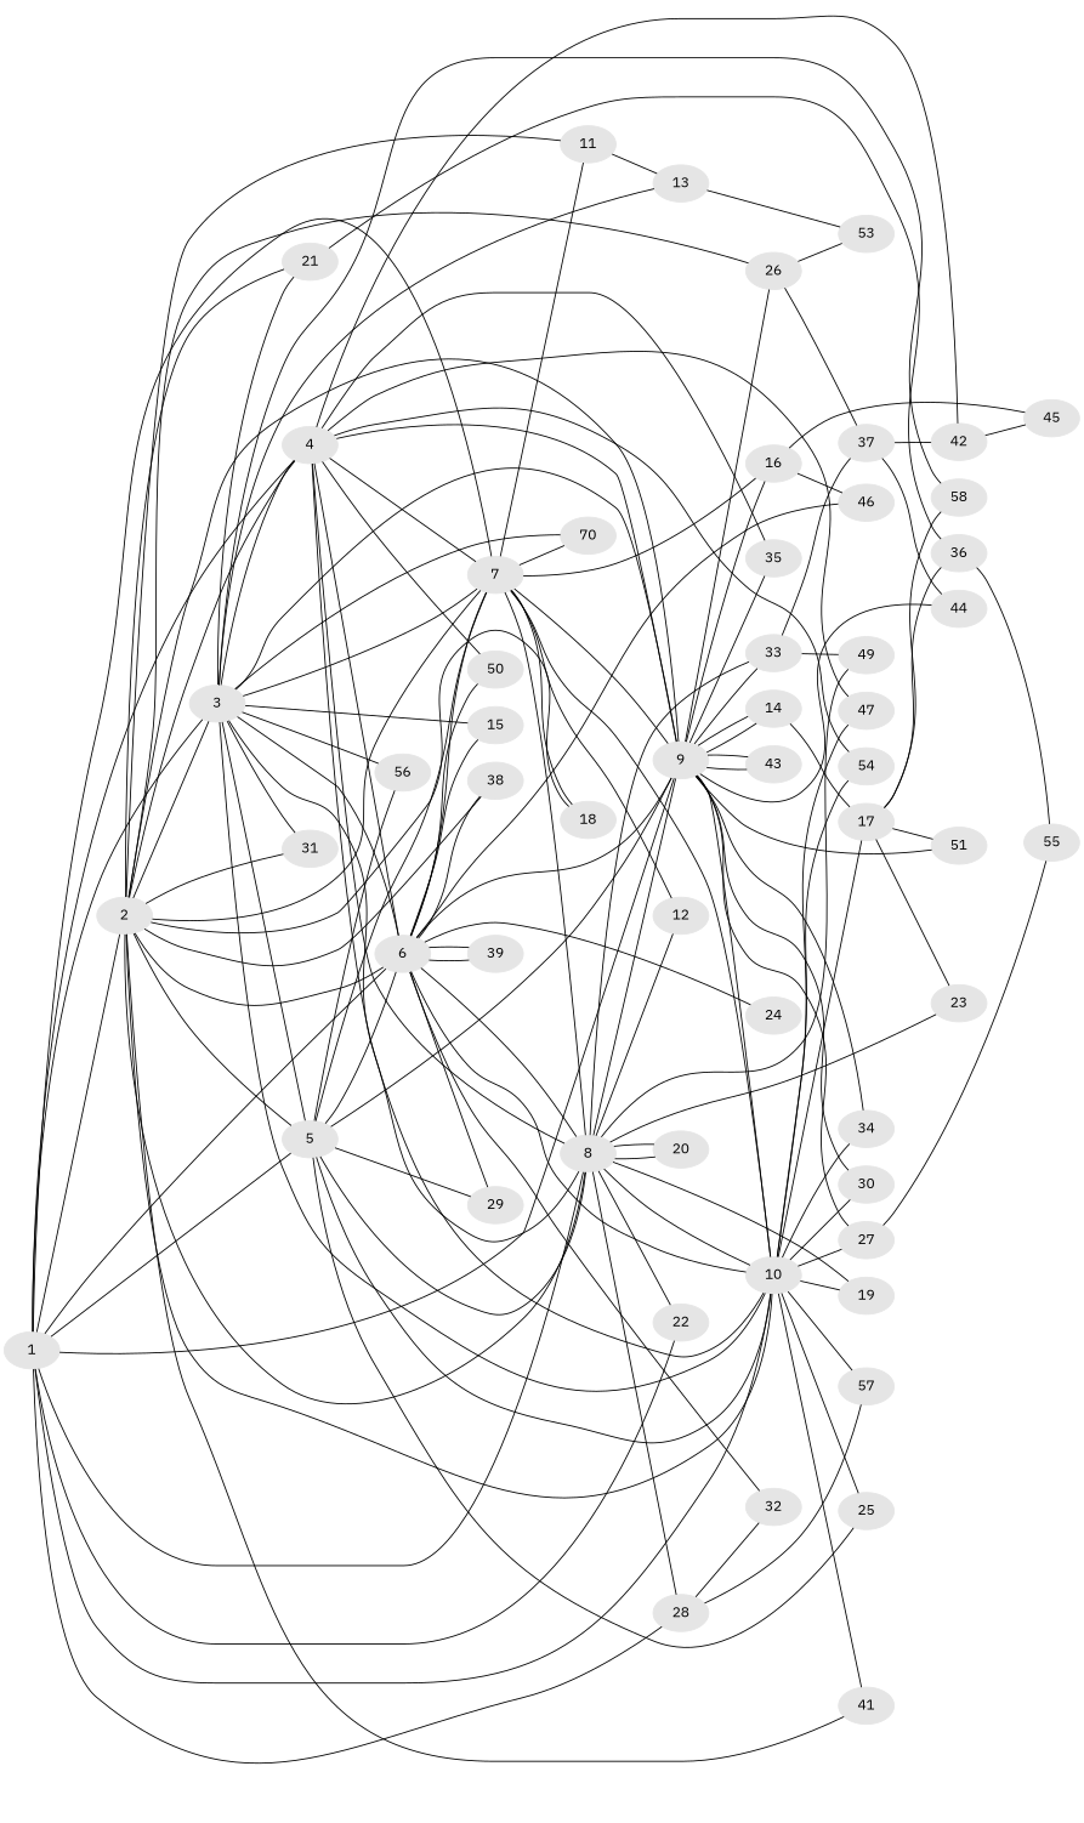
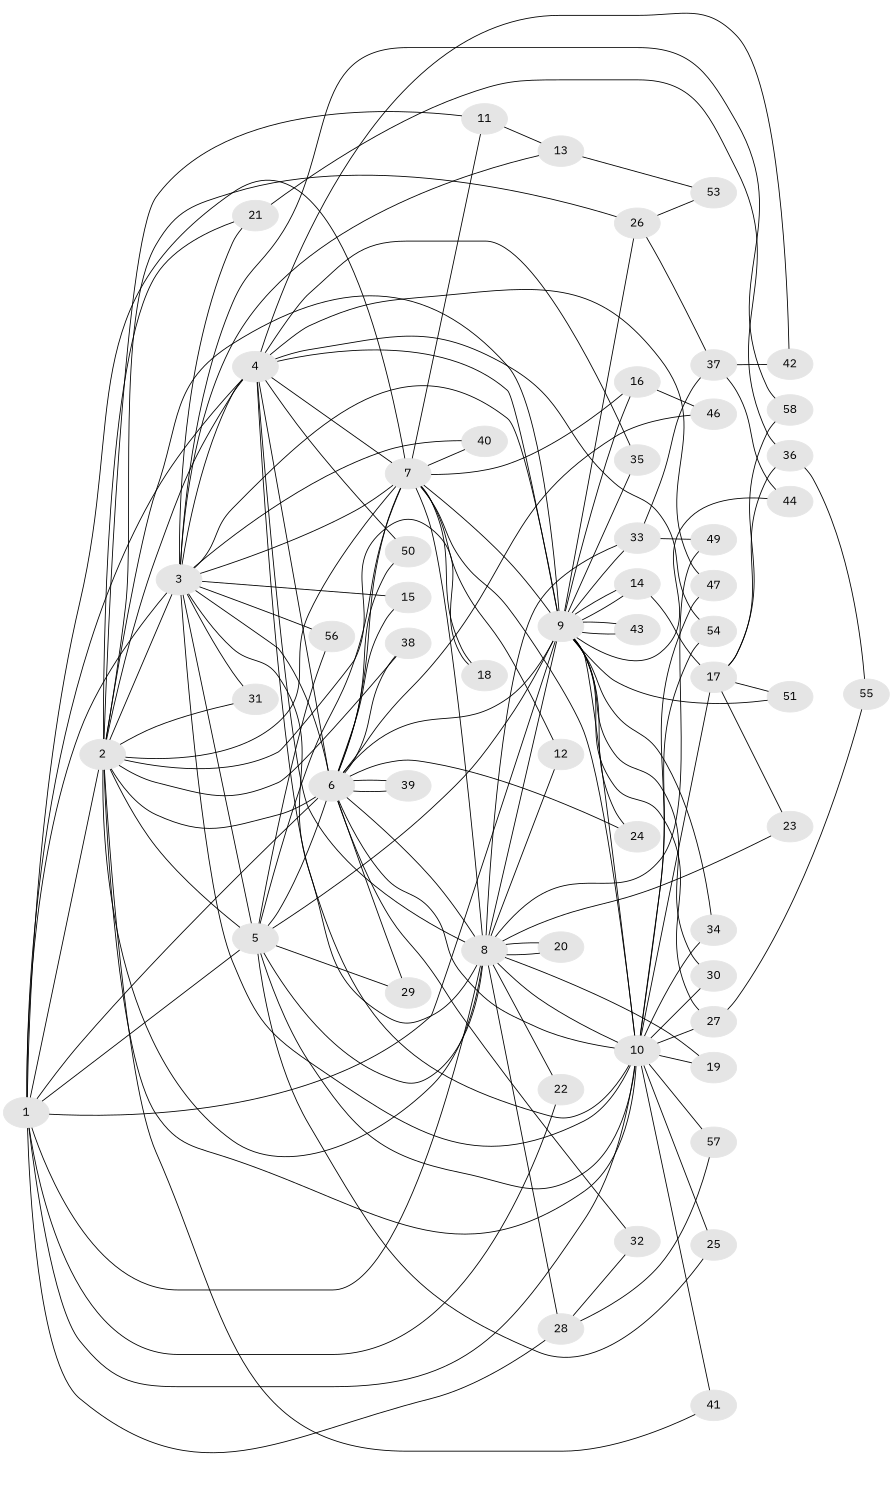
  graph {
    fontname="IBM Plex Sans"
    rankdir=LR
    node [color=gray90 fontname="IBM Plex Sans" style=filled]
    edge [fontname="IBM Plex Sans"]
    1
    2
    3
    4
    5
    6
    7
    8
    9
    10
    22
    28
    11
    18
    21
    26
    31
    38
    41
    13
    15
-   40 [label=70]
+   40
    56
    58
    35
    42
    47
    50
    54
    25
    29
    24
    32
    39
    46
    12
    16
    19
    20
    23
    33
    49
    14
    27
    30
    34
    43
    44
    51
    17
    57
    36
    53
    37
-   45
    55
    1 -- 2
    1 -- 3
    1 -- 4
    1 -- 5
    1 -- 6
    1 -- 7
    1 -- 8
    1 -- 9
    1 -- 10
    1 -- 22
    1 -- 28
    2 -- 3
    2 -- 4
    2 -- 5
    2 -- 6
    2 -- 7
    2 -- 8
    2 -- 9
    2 -- 10
    2 -- 11
    2 -- 18
    2 -- 21
    2 -- 26
    2 -- 31
    2 -- 38
    2 -- 41
    3 -- 4
    3 -- 5
    3 -- 6
    3 -- 7
    3 -- 8
    3 -- 9
    3 -- 10
    3 -- 21
    3 -- 31
    3 -- 13
    3 -- 15
    3 -- 40
    3 -- 56
    3 -- 58
    4 -- 6
    4 -- 7
    4 -- 8
    4 -- 9
    4 -- 10
    4 -- 35
    4 -- 42
    4 -- 47
    4 -- 50
    4 -- 54
    5 -- 6
    5 -- 7
    5 -- 8
    5 -- 9
    5 -- 10
    5 -- 56
    5 -- 25
    5 -- 29
    6 -- 7
    6 -- 8
    6 -- 9
    6 -- 10
    6 -- 38
    6 -- 15
    6 -- 50
    6 -- 29
    6 -- 24
    6 -- 32
    6 -- 39
    6 -- 39
    6 -- 46
    7 -- 8
    7 -- 9
    7 -- 10
    7 -- 11
    7 -- 18
    7 -- 40
    7 -- 12
    7 -- 16
    8 -- 9
    8 -- 10
    8 -- 22
    8 -- 28
    8 -- 12
    8 -- 19
    8 -- 20
    8 -- 20
    8 -- 23
    8 -- 33
    8 -- 49
    9 -- 10
    9 -- 26
    9 -- 35
+   9 -- 24
    9 -- 16
    9 -- 33
    9 -- 14
    9 -- 14
    9 -- 27
    9 -- 30
    9 -- 34
    9 -- 43
    9 -- 43
    9 -- 44
    9 -- 51
    10 -- 41
    10 -- 47
    10 -- 54
    10 -- 25
    10 -- 19
    10 -- 27
    10 -- 30
    10 -- 34
    10 -- 17
    10 -- 57
    28 -- 32
    28 -- 57
    11 -- 13
    21 -- 36
    26 -- 53
    26 -- 37
    13 -- 53
-   42 -- 45
    16 -- 46
-   16 -- 45
    33 -- 49
    33 -- 37
    14 -- 17
    27 -- 55
    17 -- 58
    17 -- 23
    17 -- 51
    17 -- 36
    36 -- 55
    37 -- 42
    37 -- 44
  }
